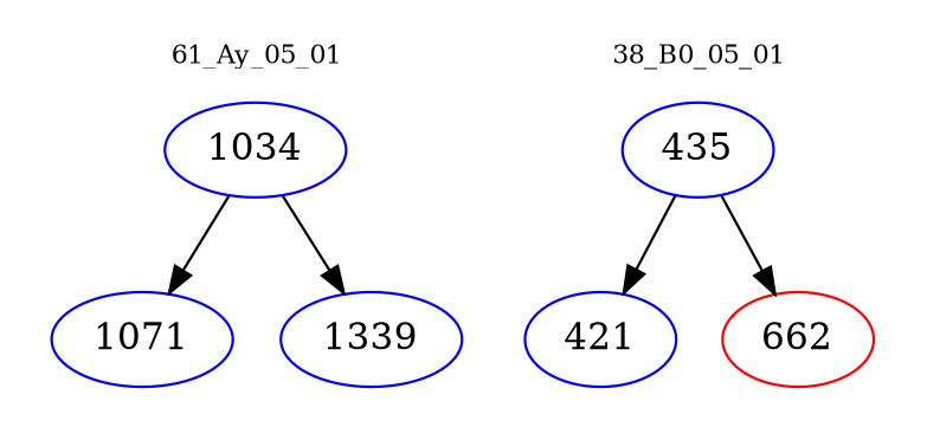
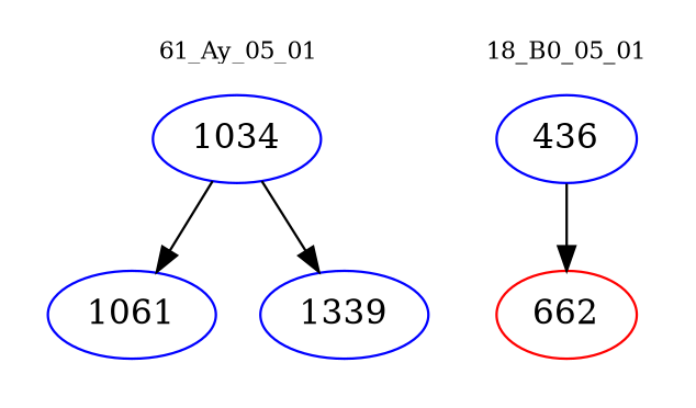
  digraph {
    node [color=blue]
    edge [color=black]
    n1 [label=1034]
-   n2 [label=1071]
+   n2 [label=1061]
    n3 [label=1339]
-   n4 [label=435]
-   n5 [label=421]
+   n4 [label=436]
    n6 [color=red label=662]
    subgraph cluster_1 {
      color=white
      fontsize=10
      label="61_Ay_05_01"
      n1
      n2
      n3
    }
    subgraph cluster_2 {
      color=white
      fontsize=10
-     label="38_B0_05_01"
+     label="18_B0_05_01"
      n4
-     n5
      n6
    }
    n1 -> n2
    n1 -> n3
-   n4 -> n5
    n4 -> n6
  }
